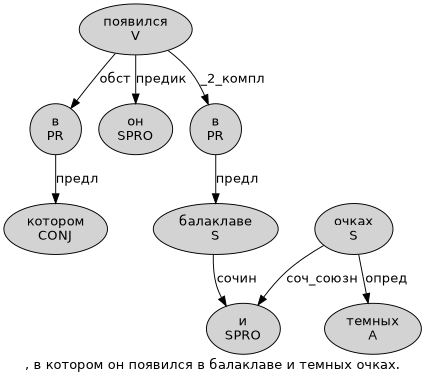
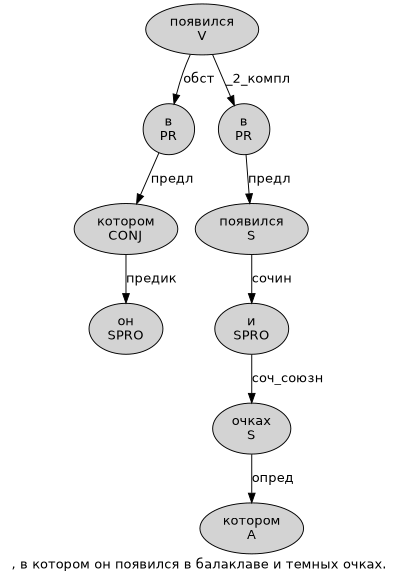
  digraph {
    fontname="DejaVu Sans"
    label=", в котором он появился в балаклаве и темных очках."
    node [fillcolor=lightgray fontname="DejaVu Sans" penwidth=1 shape=ellipse style=filled]
    edge [fontname="DejaVu Sans"]
    n1 [label="в\nPR"]
    n2 [label="котором\nCONJ"]
    n3 [label="он\nSPRO"]
    n4 [label="появился\nV"]
    n5 [label="в\nPR"]
-   n6 [label="балаклаве\nS"]
+   n6 [label="появился\nS"]
    n7 [label="и\nSPRO"]
    n8 [label="очках\nS"]
-   n9 [label="темных\nA"]
+   n9 [label="котором\nA"]
    n1 -> n2 [label="предл"]
    n4 -> n1 [label="обст"]
-   n4 -> n3 [label="предик"]
+   n2 -> n3 [label="предик"]
    n4 -> n5 [label="_2_компл"]
    n5 -> n6 [label="предл"]
    n6 -> n7 [label="сочин"]
-   n8 -> n7 [label="соч_союзн"]
+   n7 -> n8 [label="соч_союзн"]
    n8 -> n9 [label="опред"]
  }
